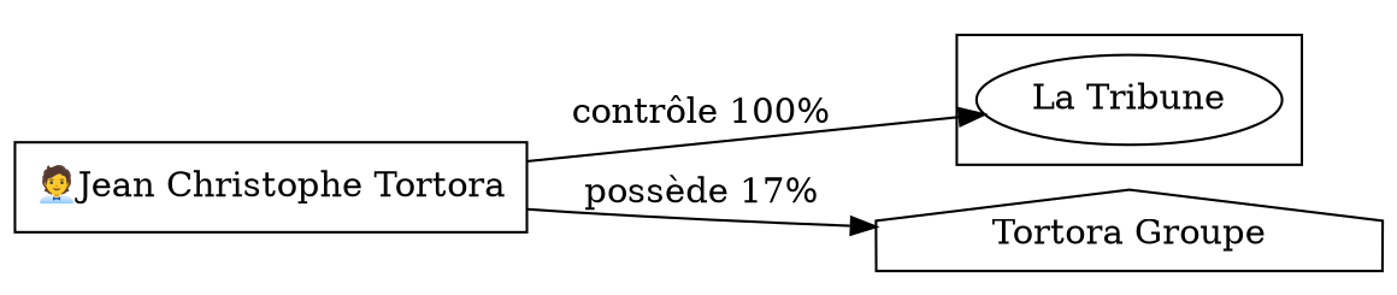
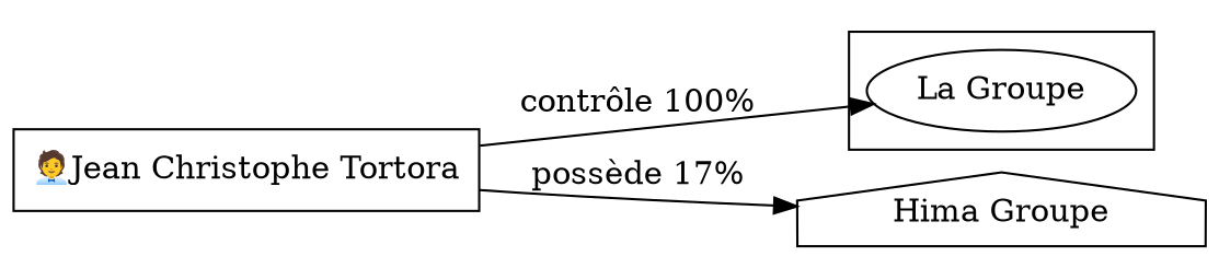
  digraph {
    rankdir=LR
    n1 [label="🧑‍💼Jean Christophe Tortora" shape=box]
-   n2 [label="La Tribune"]
-   n3 [label="Tortora Groupe" shape=house]
+   n2 [label="La Groupe"]
+   n3 [label="Hima Groupe" shape=house]
    subgraph sub_1 {
      n1
    }
    subgraph cluster_2 {
      n2
    }
    n1 -> n2 [label="contrôle 100%"]
    n1 -> n3 [label="possède 17%"]
  }
